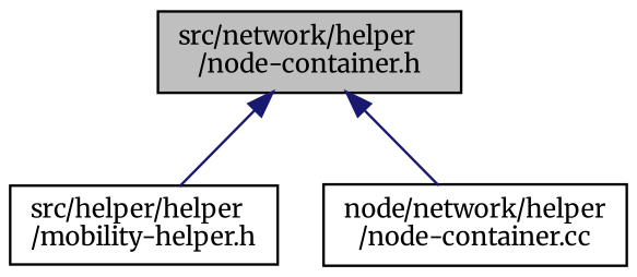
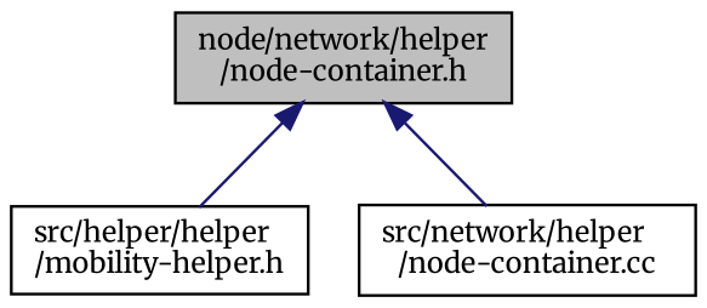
  digraph {
    fontname=Merriweather
    node [color=black fillcolor=white fontname=Merriweather fontsize=10 shape=record style=filled]
    edge [color=midnightblue dir=back fontname=Merriweather fontsize=10 labelfontname=Helvetica labelfontsize=10 style=solid]
-   n1 [fillcolor=grey75 fontcolor=black height=0.2 label="src/network/helper\l/node-container.h" width=0.4]
+   n1 [fillcolor=grey75 fontcolor=black height=0.2 label="node/network/helper\l/node-container.h" width=0.4]
    n2 [height=0.2 label="src/helper/helper\l/mobility-helper.h" width=0.4]
-   n3 [height=0.2 label="node/network/helper\l/node-container.cc" width=0.4]
+   n3 [height=0.2 label="src/network/helper\l/node-container.cc" width=0.4]
    n1 -> n2
    n1 -> n3
  }
